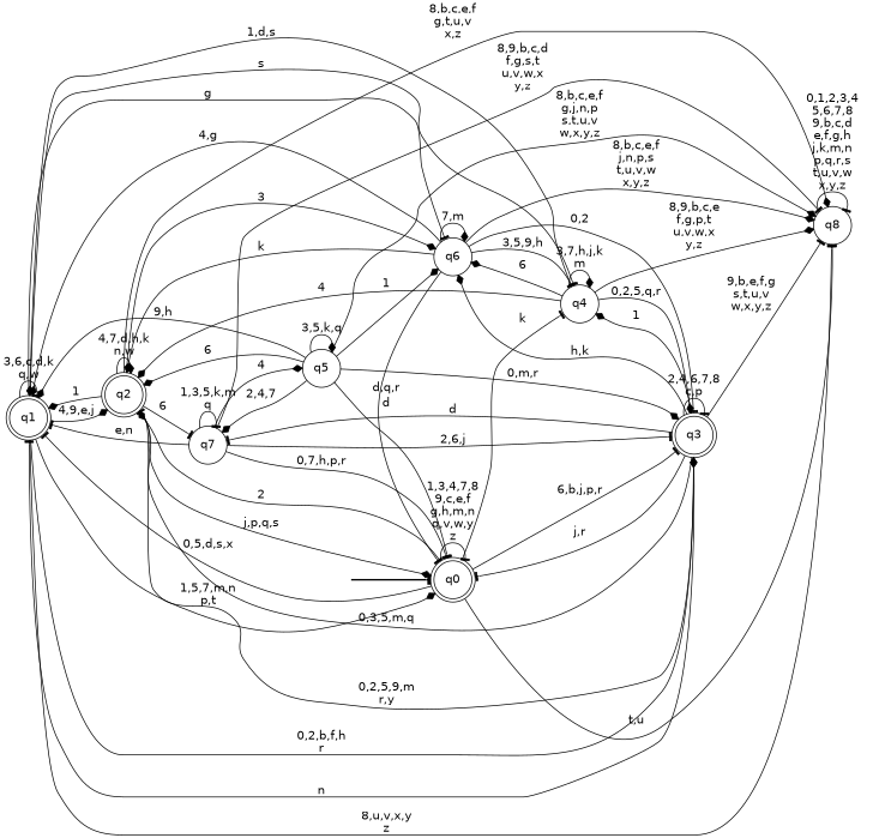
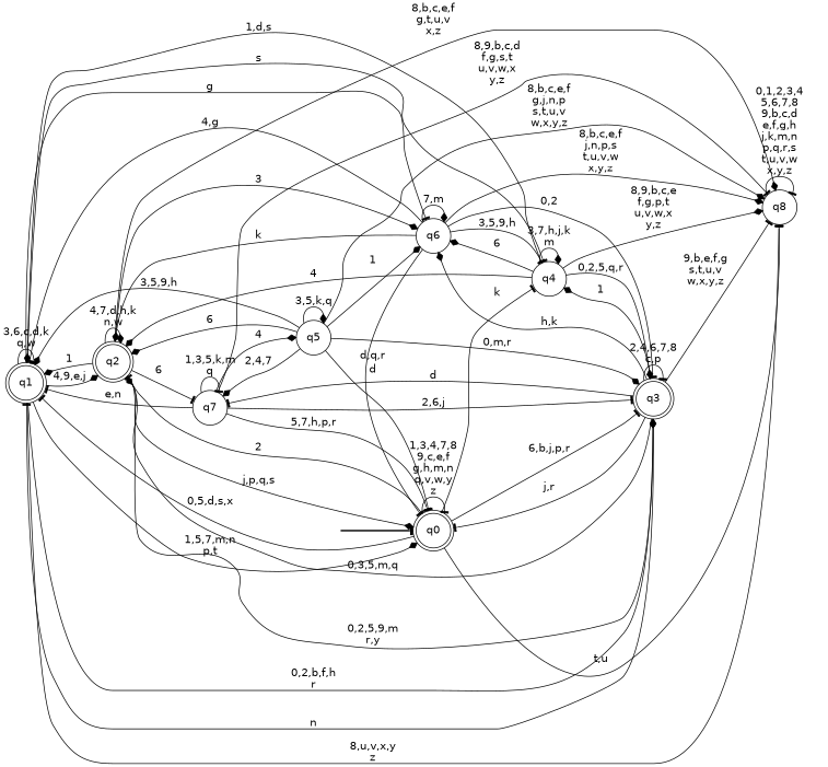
  digraph {
    fontname="DejaVu Sans"
    rankdir=LR
    node [fontname="DejaVu Sans" shape=circle style=filled color=black fillcolor=white]
    edge [arrowhead=diamond fontname="DejaVu Sans"]
    __start0 [height=0 shape=none style=invis width=0 color="" fillcolor=""]
    n2 [label=q0 shape=doublecircle style="rounded,filled"]
    n3 [label=q1 shape=doublecircle style="rounded,filled"]
    n4 [label=q2 shape=doublecircle style="rounded,filled"]
    n5 [label=q3 shape=doublecircle]
    n6 [label=q4]
    n7 [label=q8]
    n8 [label=q6]
    n9 [label=q7 style="rounded,filled"]
    n10 [label=q5]
    subgraph cluster_1 {
      nodesep=0.15
      ranksep=0.15
      style=invis
      __start0
      n2
    }
    __start0 -> n2 [arrowhead=tee penwidth=2]
    n2 -> n2 [arrowhead=tee label="1,3,4,7,8\n9,c,e,f\ng,h,m,n\nq,v,w,y\nz"]
    n2 -> n3 [arrowhead=tee label="0,5,d,s,x"]
    n2 -> n4 [label=2]
    n2 -> n5 [arrowhead=tee label="6,b,j,p,r"]
    n2 -> n6 [arrowhead=tee label=k]
    n2 -> n7 [arrowhead=tee label="t,u"]
    n3 -> n2 [label="1,5,7,m,n\np,t"]
    n3 -> n3 [arrowhead=tee label="3,6,c,d,k\nq,w"]
    n3 -> n4 [label="4,9,e,j"]
    n3 -> n5 [label="0,2,b,f,h\nr"]
    n3 -> n6 [arrowhead=tee label=s]
    n3 -> n7 [arrowhead=tee label="8,u,v,x,y\nz"]
    n3 -> n8 [arrowhead=tee label=g]
    n4 -> n2 [label="j,p,q,s"]
    n4 -> n3 [label=1]
    n4 -> n4 [label="4,7,d,h,k\nn,w"]
    n4 -> n5 [label="0,2,5,9,m\nr,y"]
    n4 -> n7 [label="8,b,c,e,f\ng,t,u,v\nx,z"]
    n4 -> n8 [label=3]
    n4 -> n9 [arrowhead=tee label=6]
    n5 -> n2 [arrowhead=tee label="j,r"]
    n5 -> n3 [arrowhead=tee label=n]
    n5 -> n4 [arrowhead=tee label="0,3,5,m,q"]
    n5 -> n5 [arrowhead=tee label="2,4,6,7,8\nc,p"]
    n5 -> n6 [label=1]
    n5 -> n7 [arrowhead=tee label="9,b,e,f,g\ns,t,u,v\nw,x,y,z"]
    n5 -> n8 [label="h,k"]
    n5 -> n9 [arrowhead=tee label=d]
    n6 -> n3 [label="1,d,s"]
    n6 -> n4 [label=4]
    n6 -> n5 [label="0,2,5,q,r"]
    n6 -> n6 [label="3,7,h,j,k\nm"]
    n6 -> n7 [label="8,9,b,c,e\nf,g,p,t\nu,v,w,x\ny,z"]
    n6 -> n8 [label=6]
    n7 -> n7 [arrowhead=tee label="0,1,2,3,4\n5,6,7,8\n9,b,c,d\ne,f,g,h\nj,k,m,n\np,q,r,s\nt,u,v,w\nx,y,z"]
    n8 -> n2 [arrowhead=tee label="d,q,r"]
-   n8 -> n3 [label="4,g"]
+   n8 -> n3 [arrowhead=tee label="4,g"]
    n8 -> n4 [label=k]
    n8 -> n5 [arrowhead=tee label="0,2"]
    n8 -> n6 [arrowhead=tee label="3,5,9,h"]
    n8 -> n7 [label="8,b,c,e,f\nj,n,p,s\nt,u,v,w\nx,y,z"]
    n8 -> n8 [label="7,m"]
-   n9 -> n2 [arrowhead=tee label="0,7,h,p,r"]
+   n9 -> n2 [arrowhead=tee label="5,7,h,p,r"]
    n9 -> n3 [arrowhead=tee label="e,n"]
    n9 -> n5 [arrowhead=tee label="2,6,j"]
    n9 -> n7 [arrowhead=tee label="8,9,b,c,d\nf,g,s,t\nu,v,w,x\ny,z"]
    n9 -> n9 [arrowhead=tee label="1,3,5,k,m\nq"]
    n9 -> n10 [label=4]
    n10 -> n2 [arrowhead=tee label=d]
-   n10 -> n3 [label="9,h"]
+   n10 -> n3 [label="3,5,9,h"]
    n10 -> n4 [label=6]
    n10 -> n5 [label="0,m,r"]
    n10 -> n7 [label="8,b,c,e,f\ng,j,n,p\ns,t,u,v\nw,x,y,z"]
    n10 -> n8 [label=1]
    n10 -> n9 [label="2,4,7"]
    n10 -> n10 [label="3,5,k,q"]
  }
